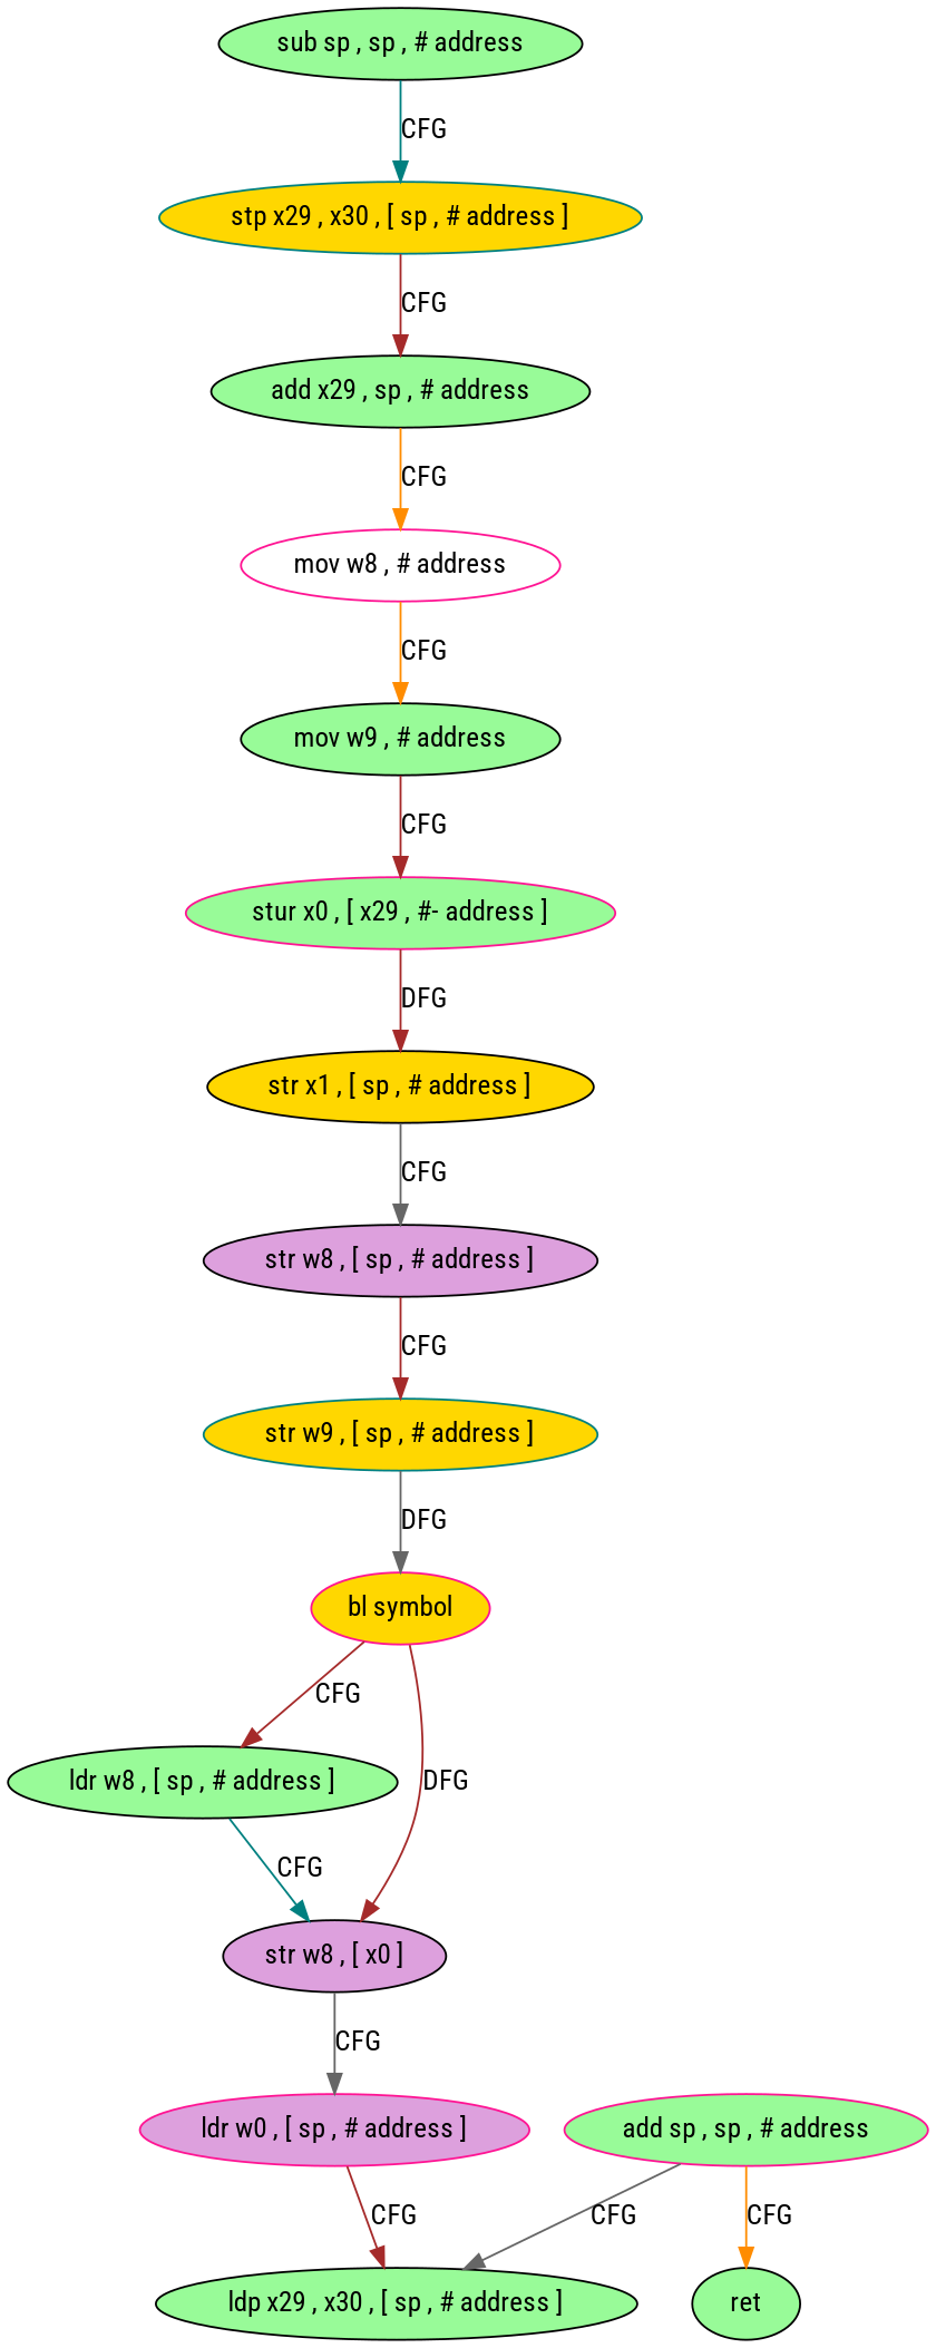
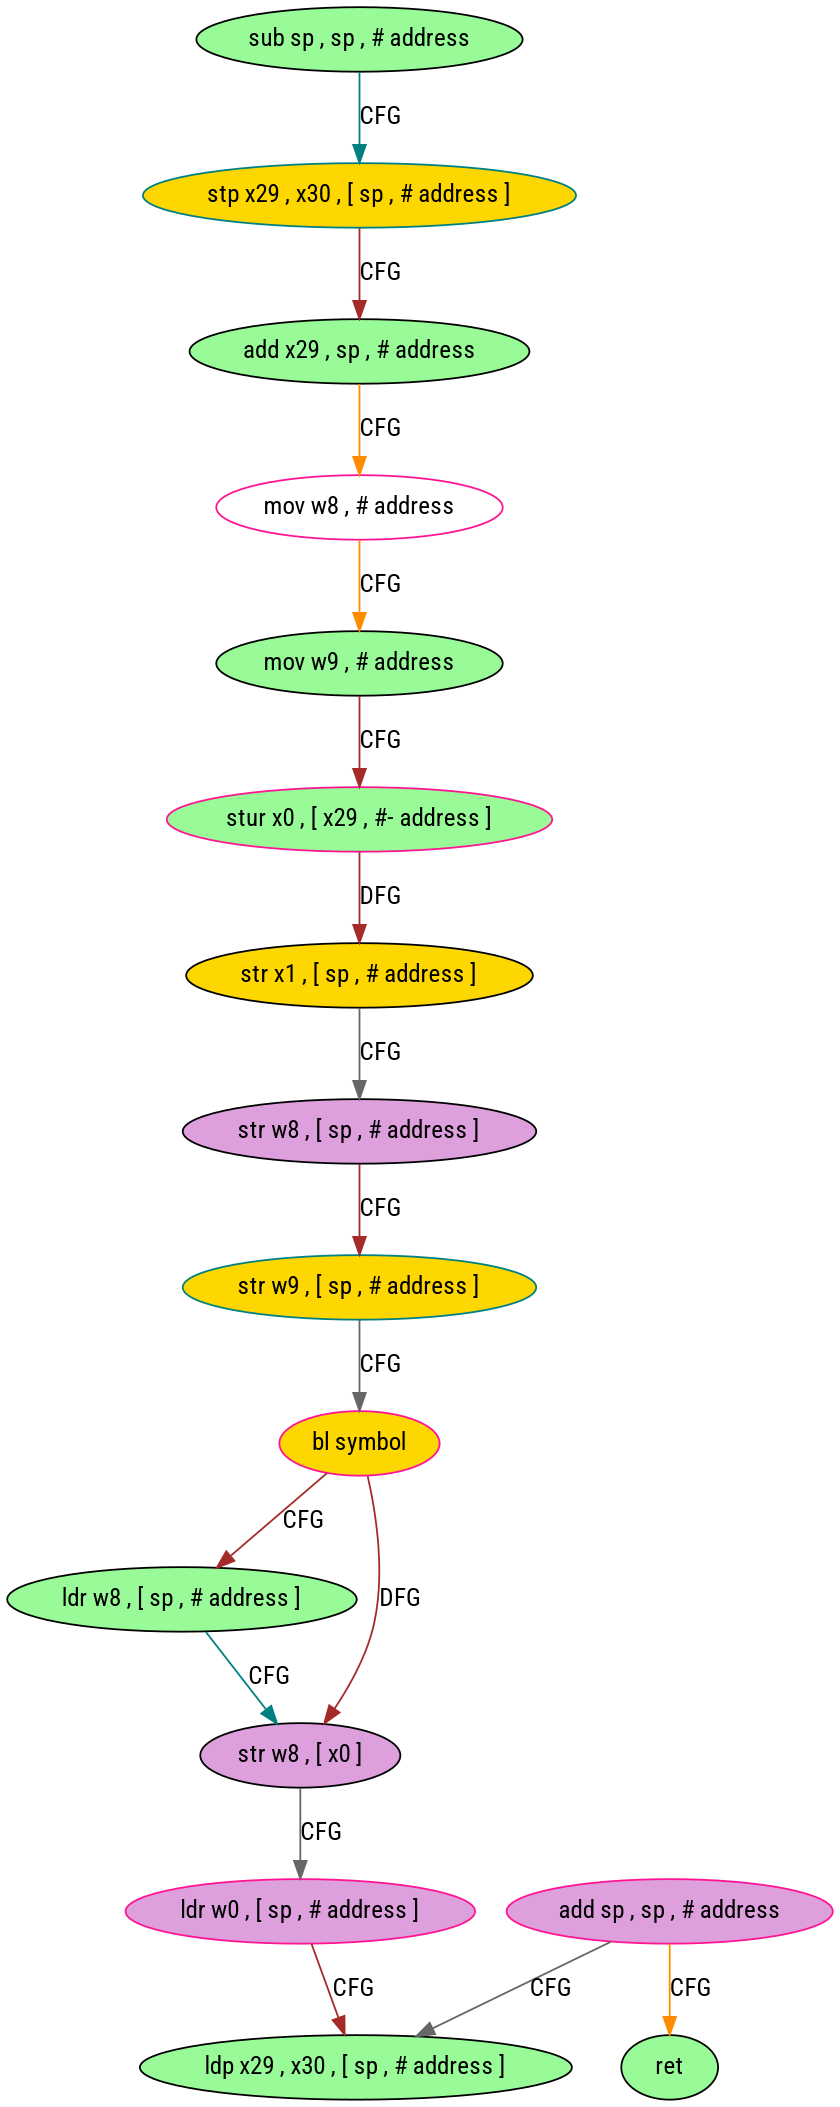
  digraph {
    fontname="Roboto Condensed"
    node [color=black fillcolor=palegreen fontname="Roboto Condensed" style=filled]
    edge [color=brown fontname="Roboto Condensed"]
    n1 [label="sub sp , sp , # address"]
    n2 [color=teal fillcolor=gold label="stp x29 , x30 , [ sp , # address ]"]
    n3 [label="add x29 , sp , # address"]
    n4 [color=deeppink fillcolor=white label="mov w8 , # address"]
    n5 [label="mov w9 , # address"]
    n6 [color=deeppink label="stur x0 , [ x29 , #- address ]"]
    n7 [fillcolor=gold label="str x1 , [ sp , # address ]"]
    n8 [fillcolor=plum label="str w8 , [ sp , # address ]"]
    n9 [color=teal fillcolor=gold label="str w9 , [ sp , # address ]"]
    n10 [color=deeppink fillcolor=gold label="bl symbol"]
    n11 [label="ldr w8 , [ sp , # address ]"]
    n12 [fillcolor=plum label="str w8 , [ x0 ]"]
    n13 [color=deeppink fillcolor=plum label="ldr w0 , [ sp , # address ]"]
    n14 [label="ldp x29 , x30 , [ sp , # address ]"]
-   n15 [color=deeppink label="add sp , sp , # address"]
+   n15 [color=deeppink fillcolor=plum label="add sp , sp , # address"]
    n16 [label=ret]
    n1 -> n2 [color=teal label=CFG]
    n2 -> n3 [label=CFG]
    n3 -> n4 [color=darkorange label=CFG]
    n4 -> n5 [color=darkorange label=CFG]
    n5 -> n6 [label=CFG]
    n6 -> n7 [label=DFG]
    n7 -> n8 [color=gray40 label=CFG]
    n8 -> n9 [label=CFG]
-   n9 -> n10 [color=gray40 label=DFG]
+   n9 -> n10 [color=gray40 label=CFG]
    n10 -> n11 [label=CFG]
    n10 -> n12 [label=DFG]
    n11 -> n12 [color=teal label=CFG]
    n12 -> n13 [color=gray40 label=CFG]
    n13 -> n14 [label=CFG]
    n15 -> n14 [color=gray40 label=CFG]
    n15 -> n16 [color=darkorange label=CFG]
  }
